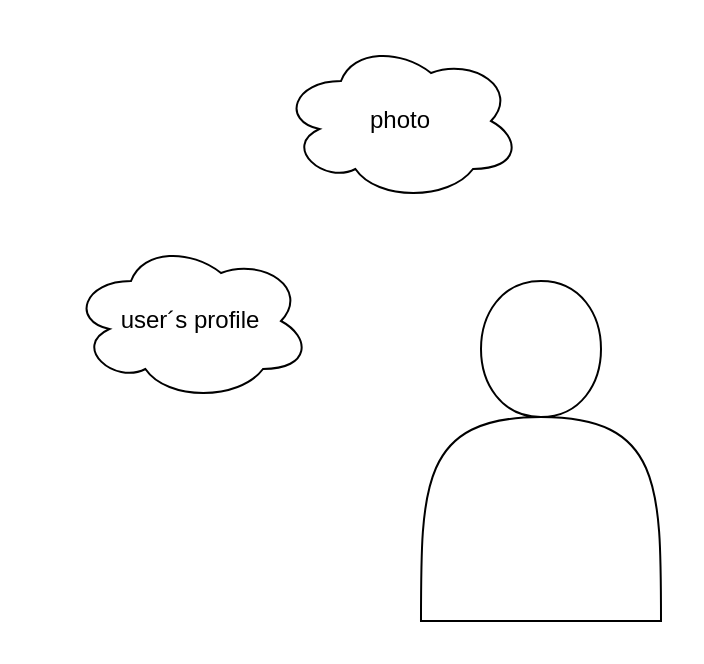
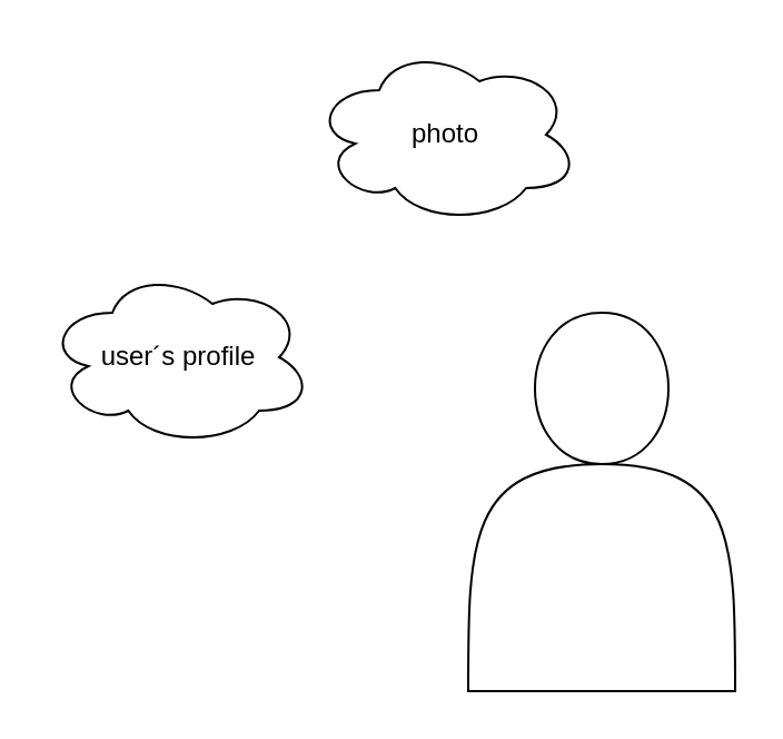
  <mxCell id="0" />
  <mxCell id="1" parent="0" />
  <mxCell id="2" value="" style="shape=actor;whiteSpace=wrap;html=1;" parent="1" vertex="1"><mxGeometry x="210" y="140" width="120" height="170" as="geometry" /></mxCell>
- <mxCell id="3" value="user´s profile" style="ellipse;shape=cloud;whiteSpace=wrap;html=1;" parent="1" vertex="1"><mxGeometry x="35" y="120" width="120" height="80" as="geometry" /></mxCell>
+ <mxCell id="3" value="user´s profile" style="ellipse;shape=cloud;whiteSpace=wrap;html=1;" parent="1" vertex="1"><mxGeometry x="20" y="120" width="120" height="80" as="geometry" /></mxCell>
  <mxCell id="4" value="photo" style="ellipse;shape=cloud;whiteSpace=wrap;html=1;" parent="1" vertex="1"><mxGeometry x="140" y="20" width="120" height="80" as="geometry" /></mxCell>
